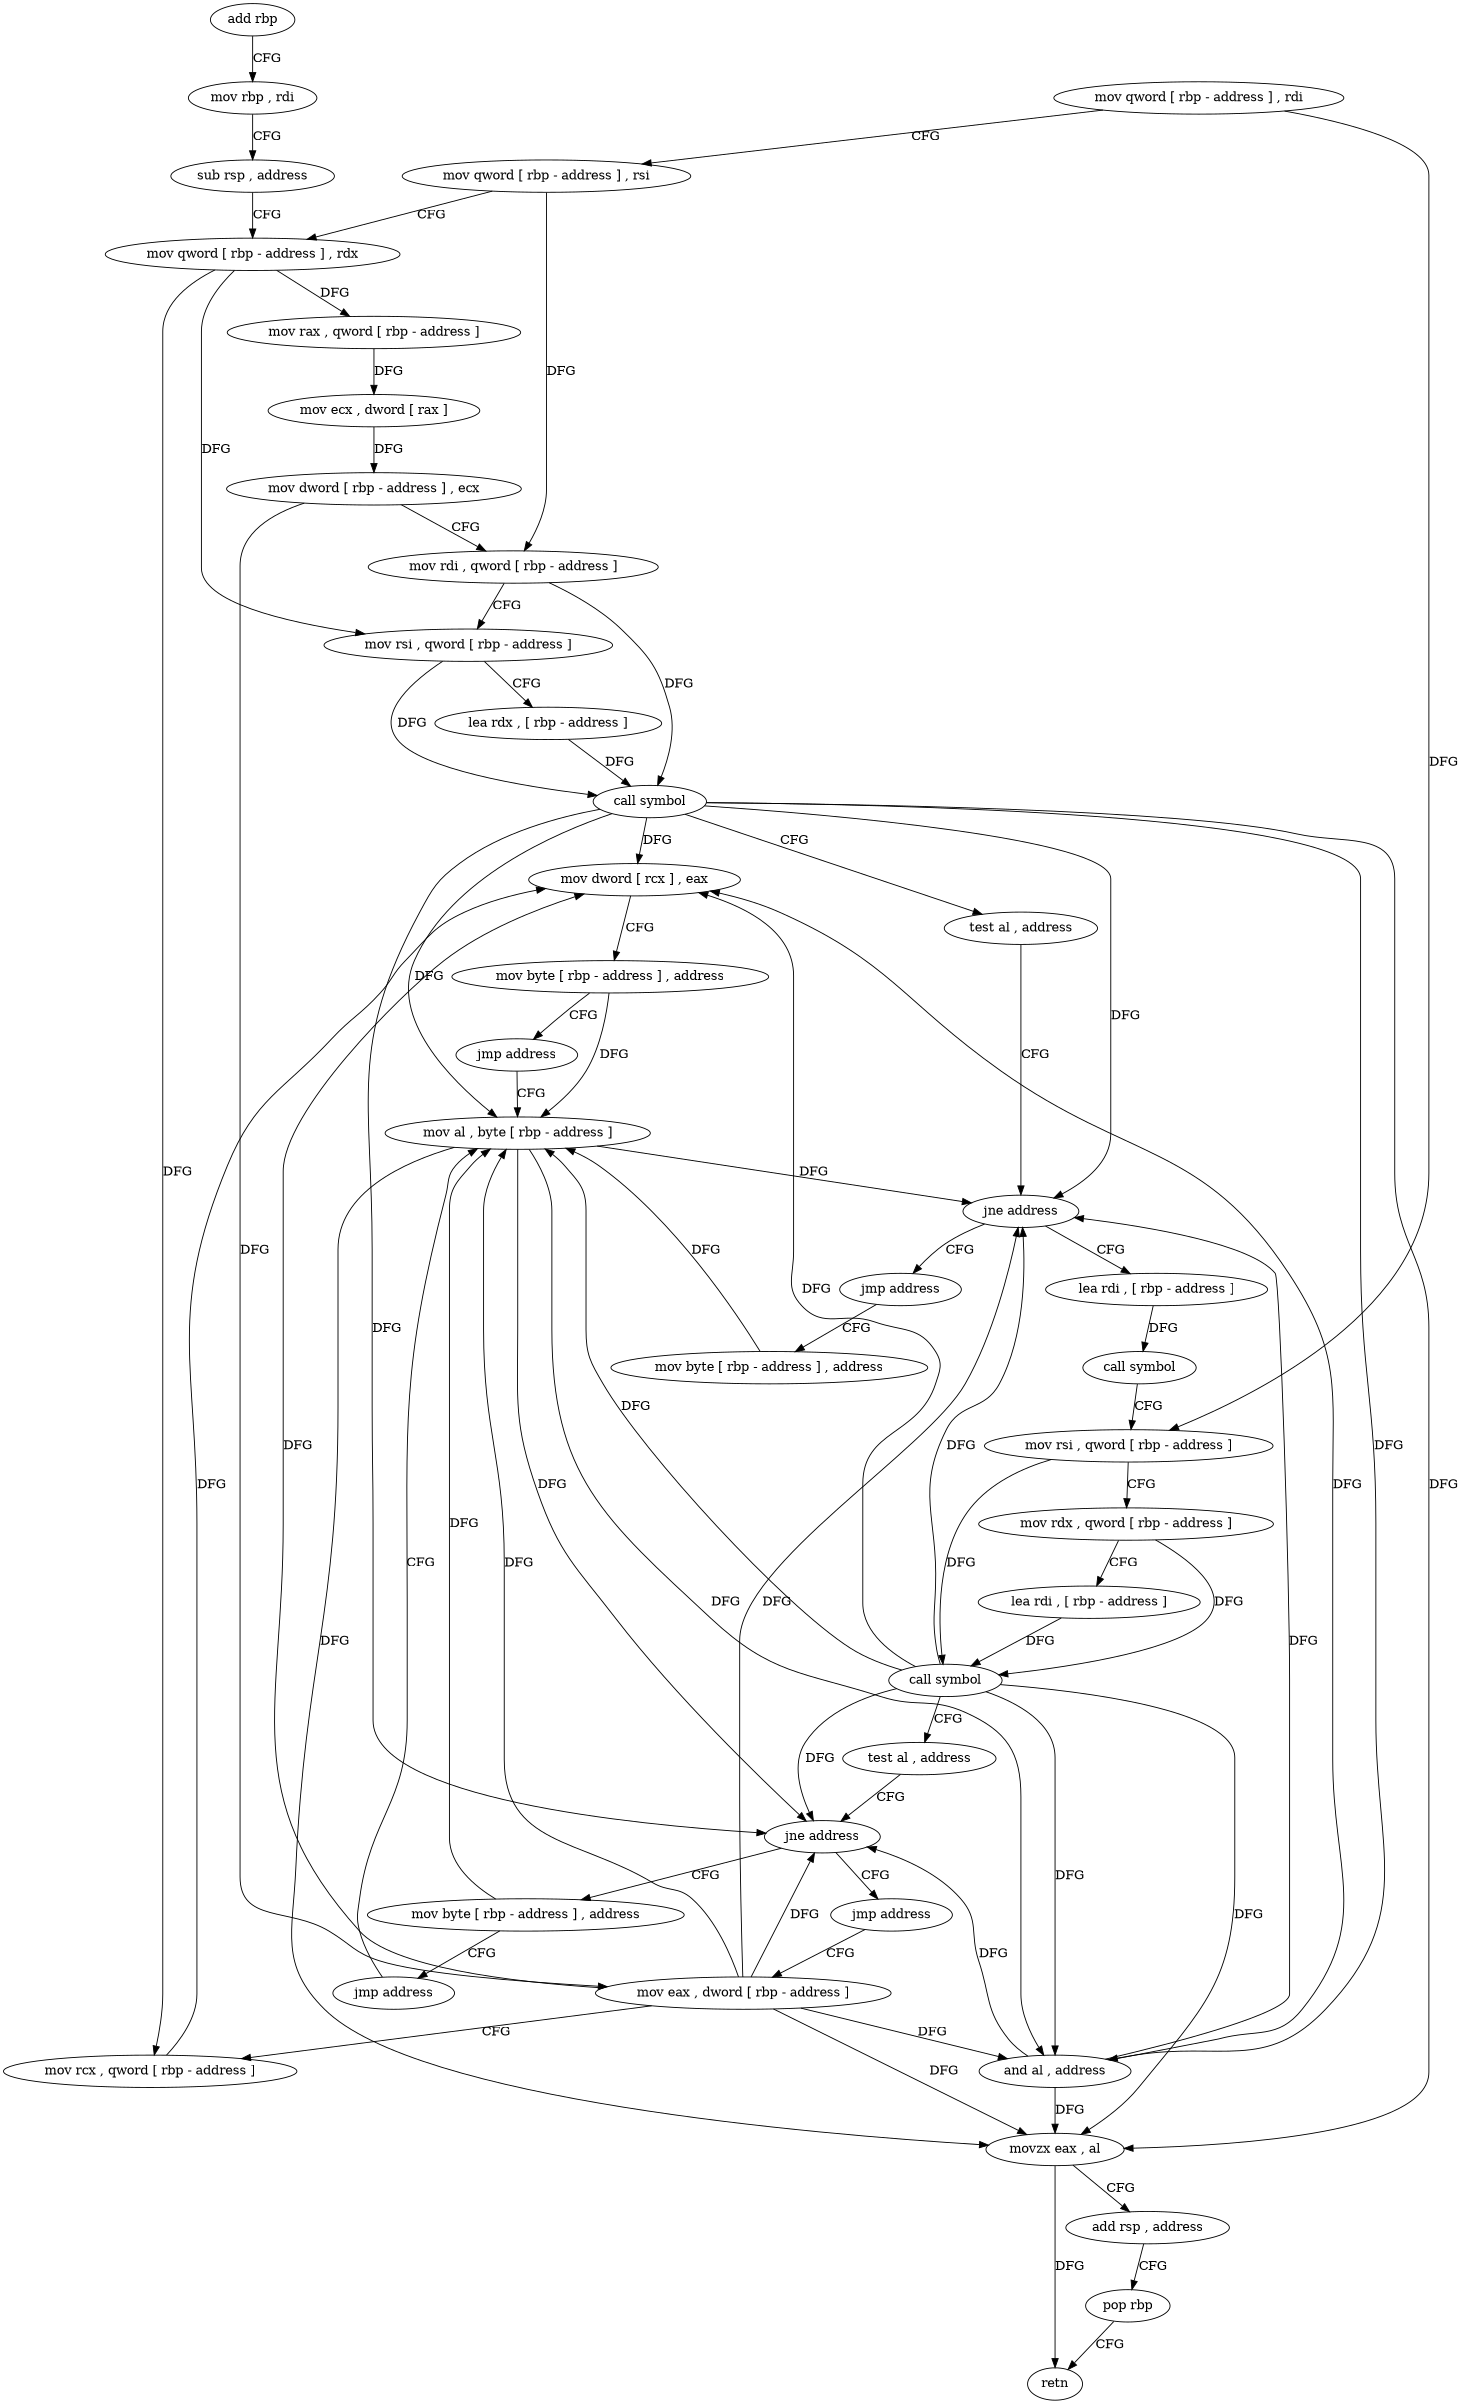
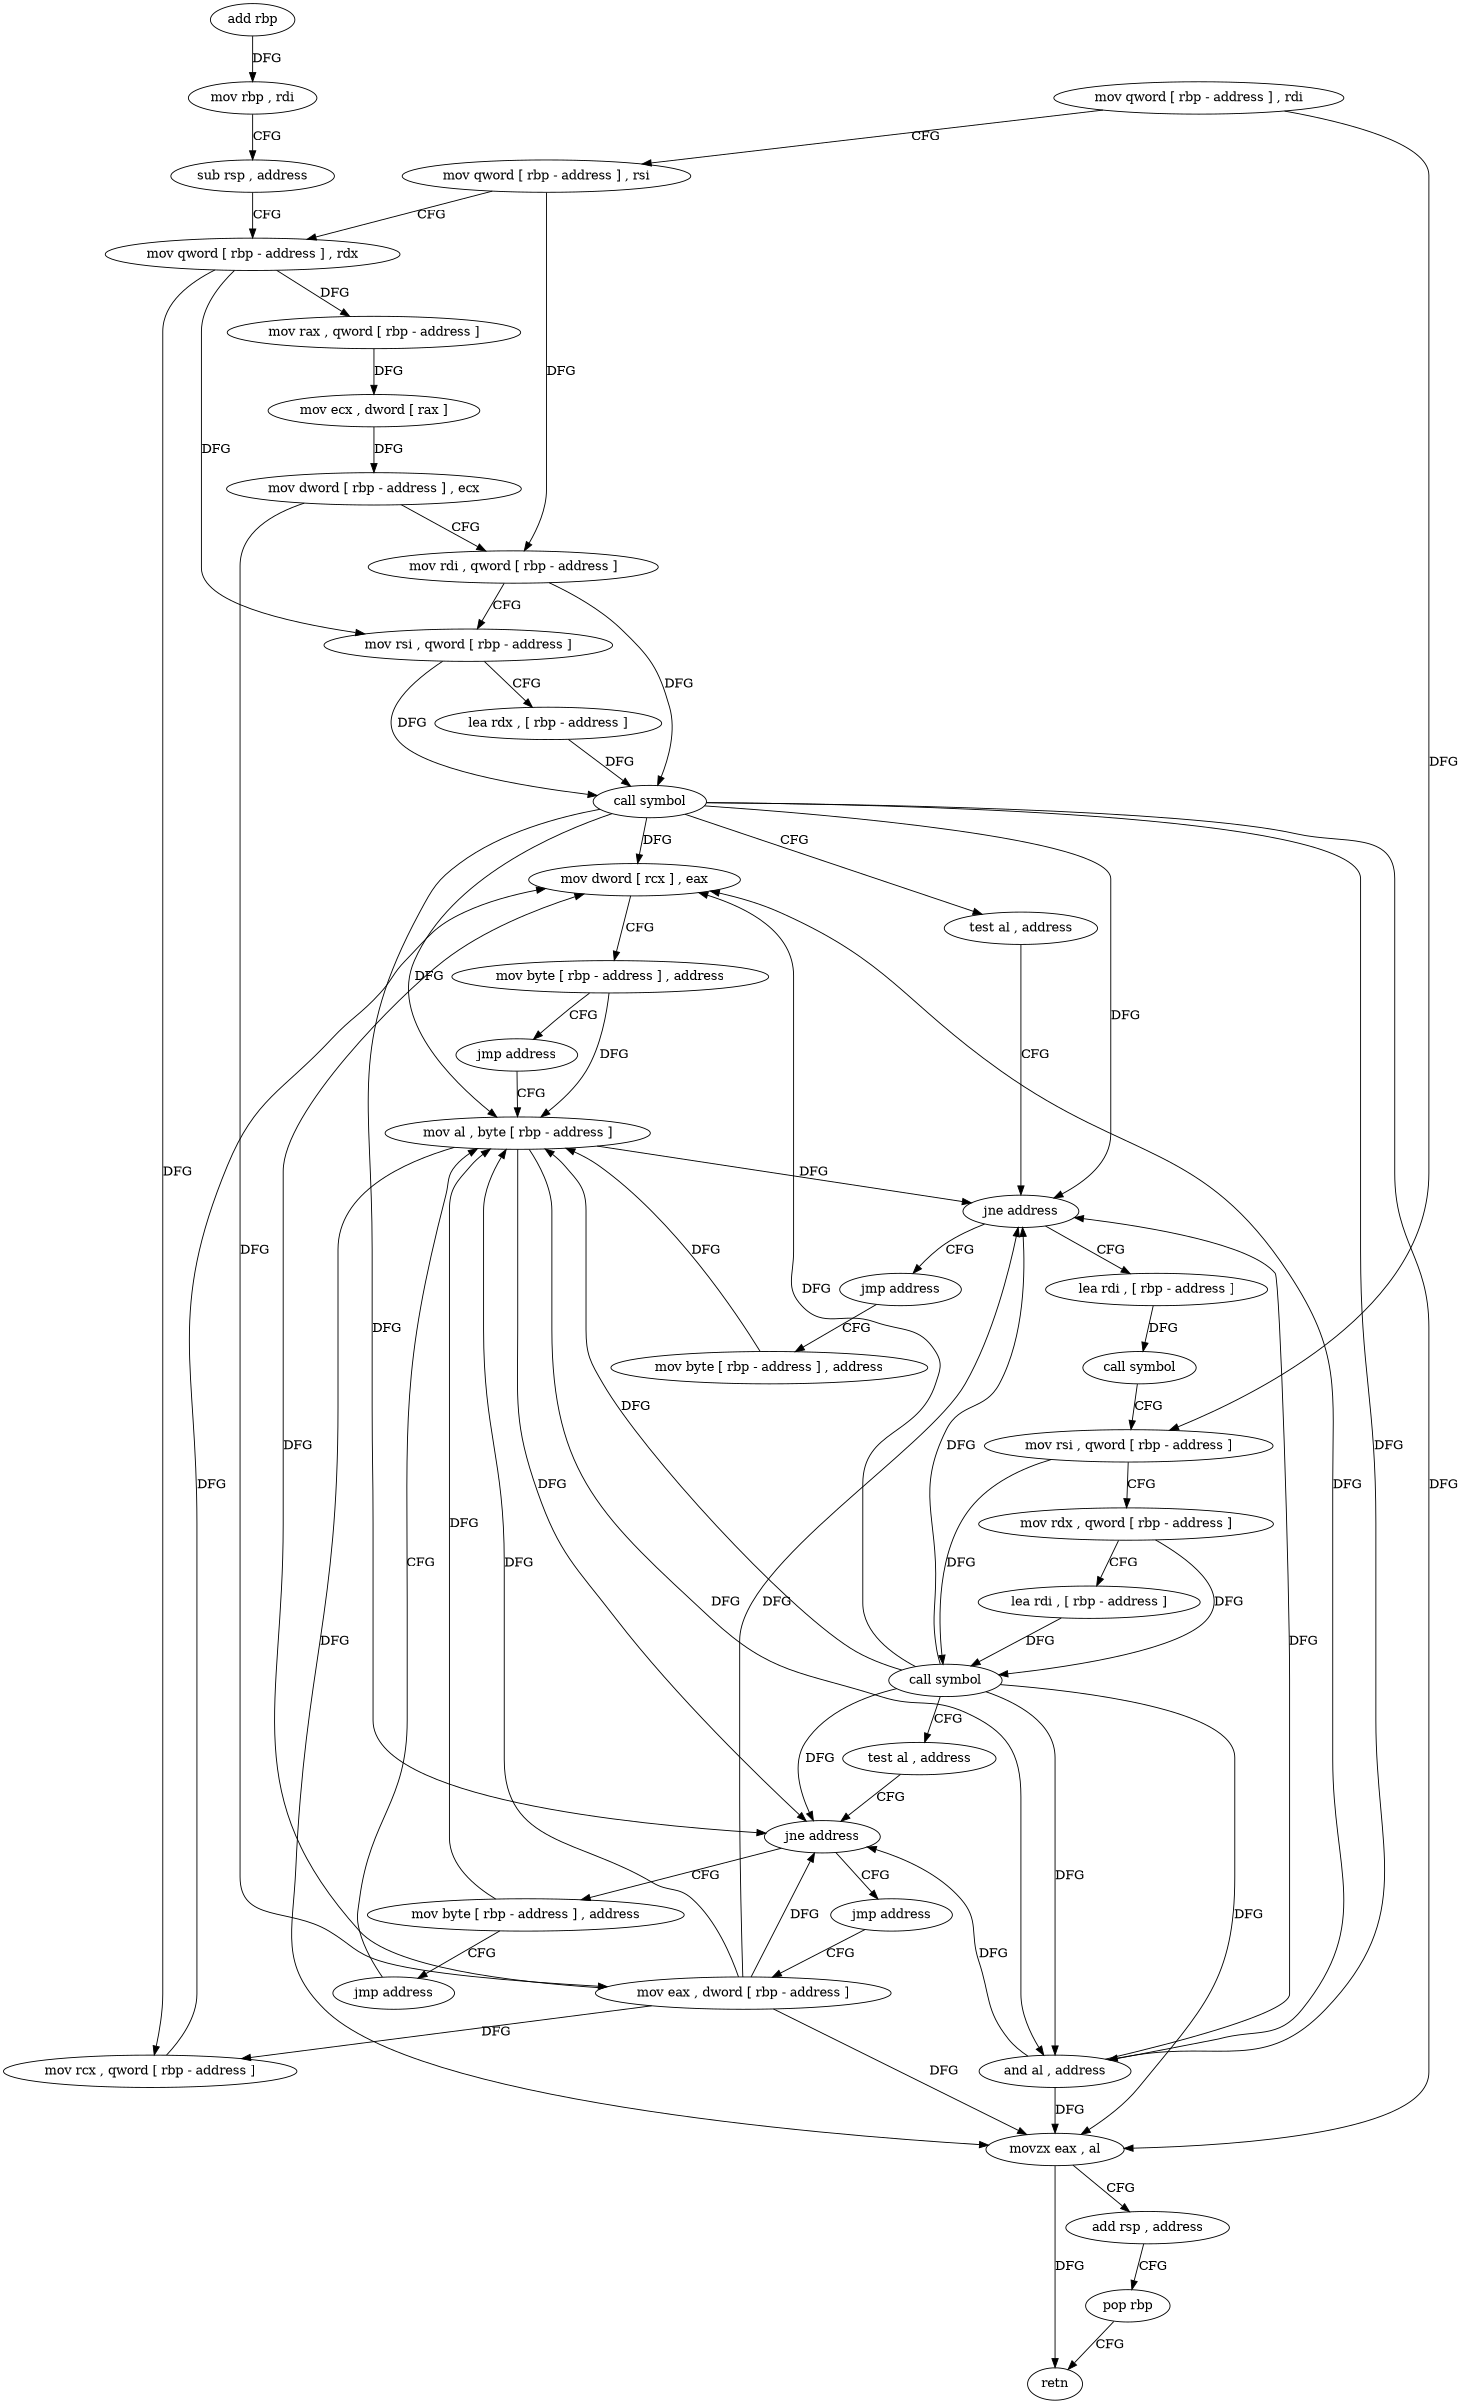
  digraph {
    n1 [label="add rbp"]
    n2 [label="mov rbp , rdi"]
    n3 [label="sub rsp , address"]
    n4 [label="mov qword [ rbp - address ] , rdx"]
    n5 [label="mov qword [ rbp - address ] , rdi"]
    n6 [label="mov qword [ rbp - address ] , rsi"]
    n7 [label="mov rsi , qword [ rbp - address ]"]
    n8 [label="mov rdi , qword [ rbp - address ]"]
    n9 [label="mov rdx , qword [ rbp - address ]"]
    n10 [label="call symbol"]
    n11 [label="mov rax , qword [ rbp - address ]"]
    n12 [label="mov rsi , qword [ rbp - address ]"]
    n13 [label="mov rcx , qword [ rbp - address ]"]
    n14 [label="call symbol"]
    n15 [label="mov ecx , dword [ rax ]"]
    n16 [label="lea rdx , [ rbp - address ]"]
    n17 [label="mov dword [ rcx ] , eax"]
    n18 [label="mov dword [ rbp - address ] , ecx"]
    n19 [label="mov eax , dword [ rbp - address ]"]
    n20 [label="jne address"]
    n21 [label="jne address"]
    n22 [label="mov al , byte [ rbp - address ]"]
    n23 [label="and al , address"]
    n24 [label="movzx eax , al"]
    n25 [label="test al , address"]
    n26 [label="lea rdi , [ rbp - address ]"]
    n27 [label="jmp address"]
    n28 [label="mov byte [ rbp - address ] , address"]
    n29 [label="jmp address"]
    n30 [label="add rsp , address"]
    n31 [label=retn]
    n32 [label="mov byte [ rbp - address ] , address"]
    n33 [label="call symbol"]
    n34 [label="mov byte [ rbp - address ] , address"]
    n35 [label="lea rdi , [ rbp - address ]"]
    n36 [label="test al , address"]
    n37 [label="jmp address"]
    n38 [label="pop rbp"]
    n39 [label="jmp address"]
-   n1 -> n2 [label=CFG]
+   n1 -> n2 [label=DFG]
    n2 -> n3 [label=CFG]
    n3 -> n4 [label=CFG]
    n4 -> n11 [label=DFG]
    n4 -> n12 [label=DFG]
    n4 -> n13 [label=DFG]
    n5 -> n6 [label=CFG]
    n5 -> n7 [label=DFG]
    n6 -> n4 [label=CFG]
    n6 -> n8 [label=DFG]
    n7 -> n9 [label=CFG]
    n7 -> n10 [label=DFG]
    n8 -> n12 [label=CFG]
    n8 -> n14 [label=DFG]
    n9 -> n10 [label=DFG]
    n9 -> n35 [label=CFG]
    n10 -> n17 [label=DFG]
    n10 -> n20 [label=DFG]
    n10 -> n21 [label=DFG]
    n10 -> n22 [label=DFG]
    n10 -> n23 [label=DFG]
    n10 -> n24 [label=DFG]
    n10 -> n36 [label=CFG]
    n11 -> n15 [label=DFG]
    n12 -> n14 [label=DFG]
    n12 -> n16 [label=CFG]
    n13 -> n17 [label=DFG]
    n14 -> n17 [label=DFG]
    n14 -> n20 [label=DFG]
    n14 -> n21 [label=DFG]
    n14 -> n22 [label=DFG]
    n14 -> n23 [label=DFG]
    n14 -> n24 [label=DFG]
    n14 -> n25 [label=CFG]
    n15 -> n18 [label=DFG]
    n16 -> n14 [label=DFG]
    n17 -> n32 [label=CFG]
    n18 -> n8 [label=CFG]
    n18 -> n19 [label=DFG]
-   n19 -> n13 [label=CFG]
+   n19 -> n13 [label=DFG]
    n19 -> n17 [label=DFG]
    n19 -> n20 [label=DFG]
    n19 -> n21 [label=DFG]
    n19 -> n22 [label=DFG]
-   n19 -> n23 [label=DFG]
    n19 -> n24 [label=DFG]
    n20 -> n26 [label=CFG]
    n20 -> n27 [label=CFG]
    n21 -> n28 [label=CFG]
    n21 -> n29 [label=CFG]
    n22 -> n20 [label=DFG]
    n22 -> n21 [label=DFG]
    n22 -> n23 [label=DFG]
    n22 -> n24 [label=DFG]
    n23 -> n17 [label=DFG]
    n23 -> n20 [label=DFG]
    n23 -> n21 [label=DFG]
    n23 -> n24 [label=DFG]
    n24 -> n30 [label=CFG]
    n24 -> n31 [label=DFG]
    n25 -> n20 [label=CFG]
    n26 -> n33 [label=DFG]
    n27 -> n34 [label=CFG]
    n28 -> n22 [label=DFG]
    n28 -> n37 [label=CFG]
    n29 -> n19 [label=CFG]
    n30 -> n38 [label=CFG]
    n32 -> n22 [label=DFG]
    n32 -> n39 [label=CFG]
    n33 -> n7 [label=CFG]
    n34 -> n22 [label=DFG]
    n35 -> n10 [label=DFG]
    n36 -> n21 [label=CFG]
    n37 -> n22 [label=CFG]
    n38 -> n31 [label=CFG]
    n39 -> n22 [label=CFG]
  }
